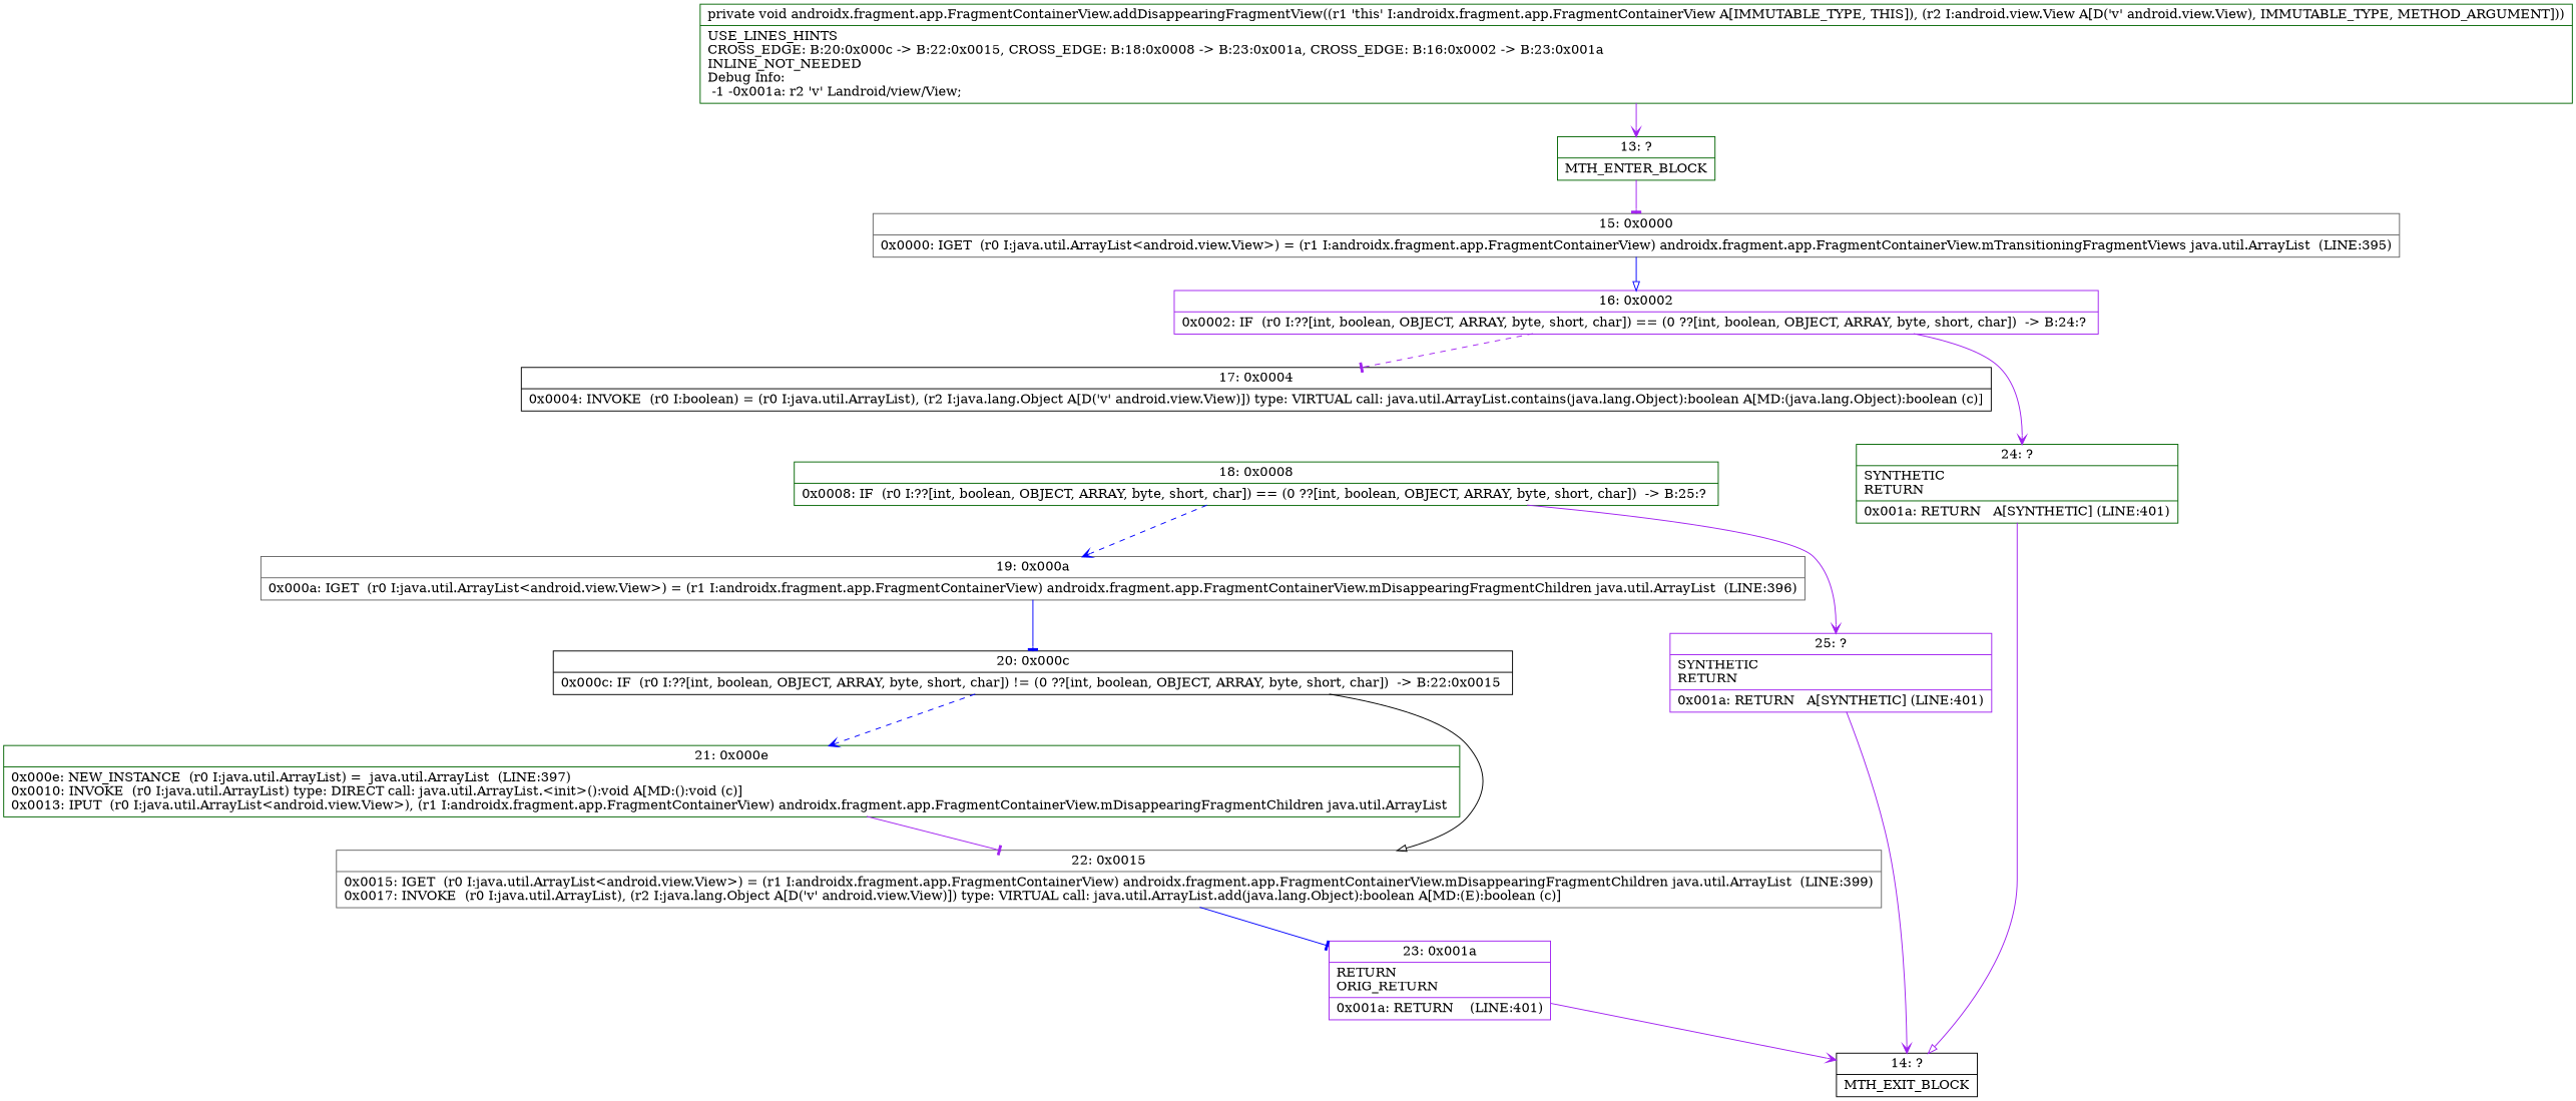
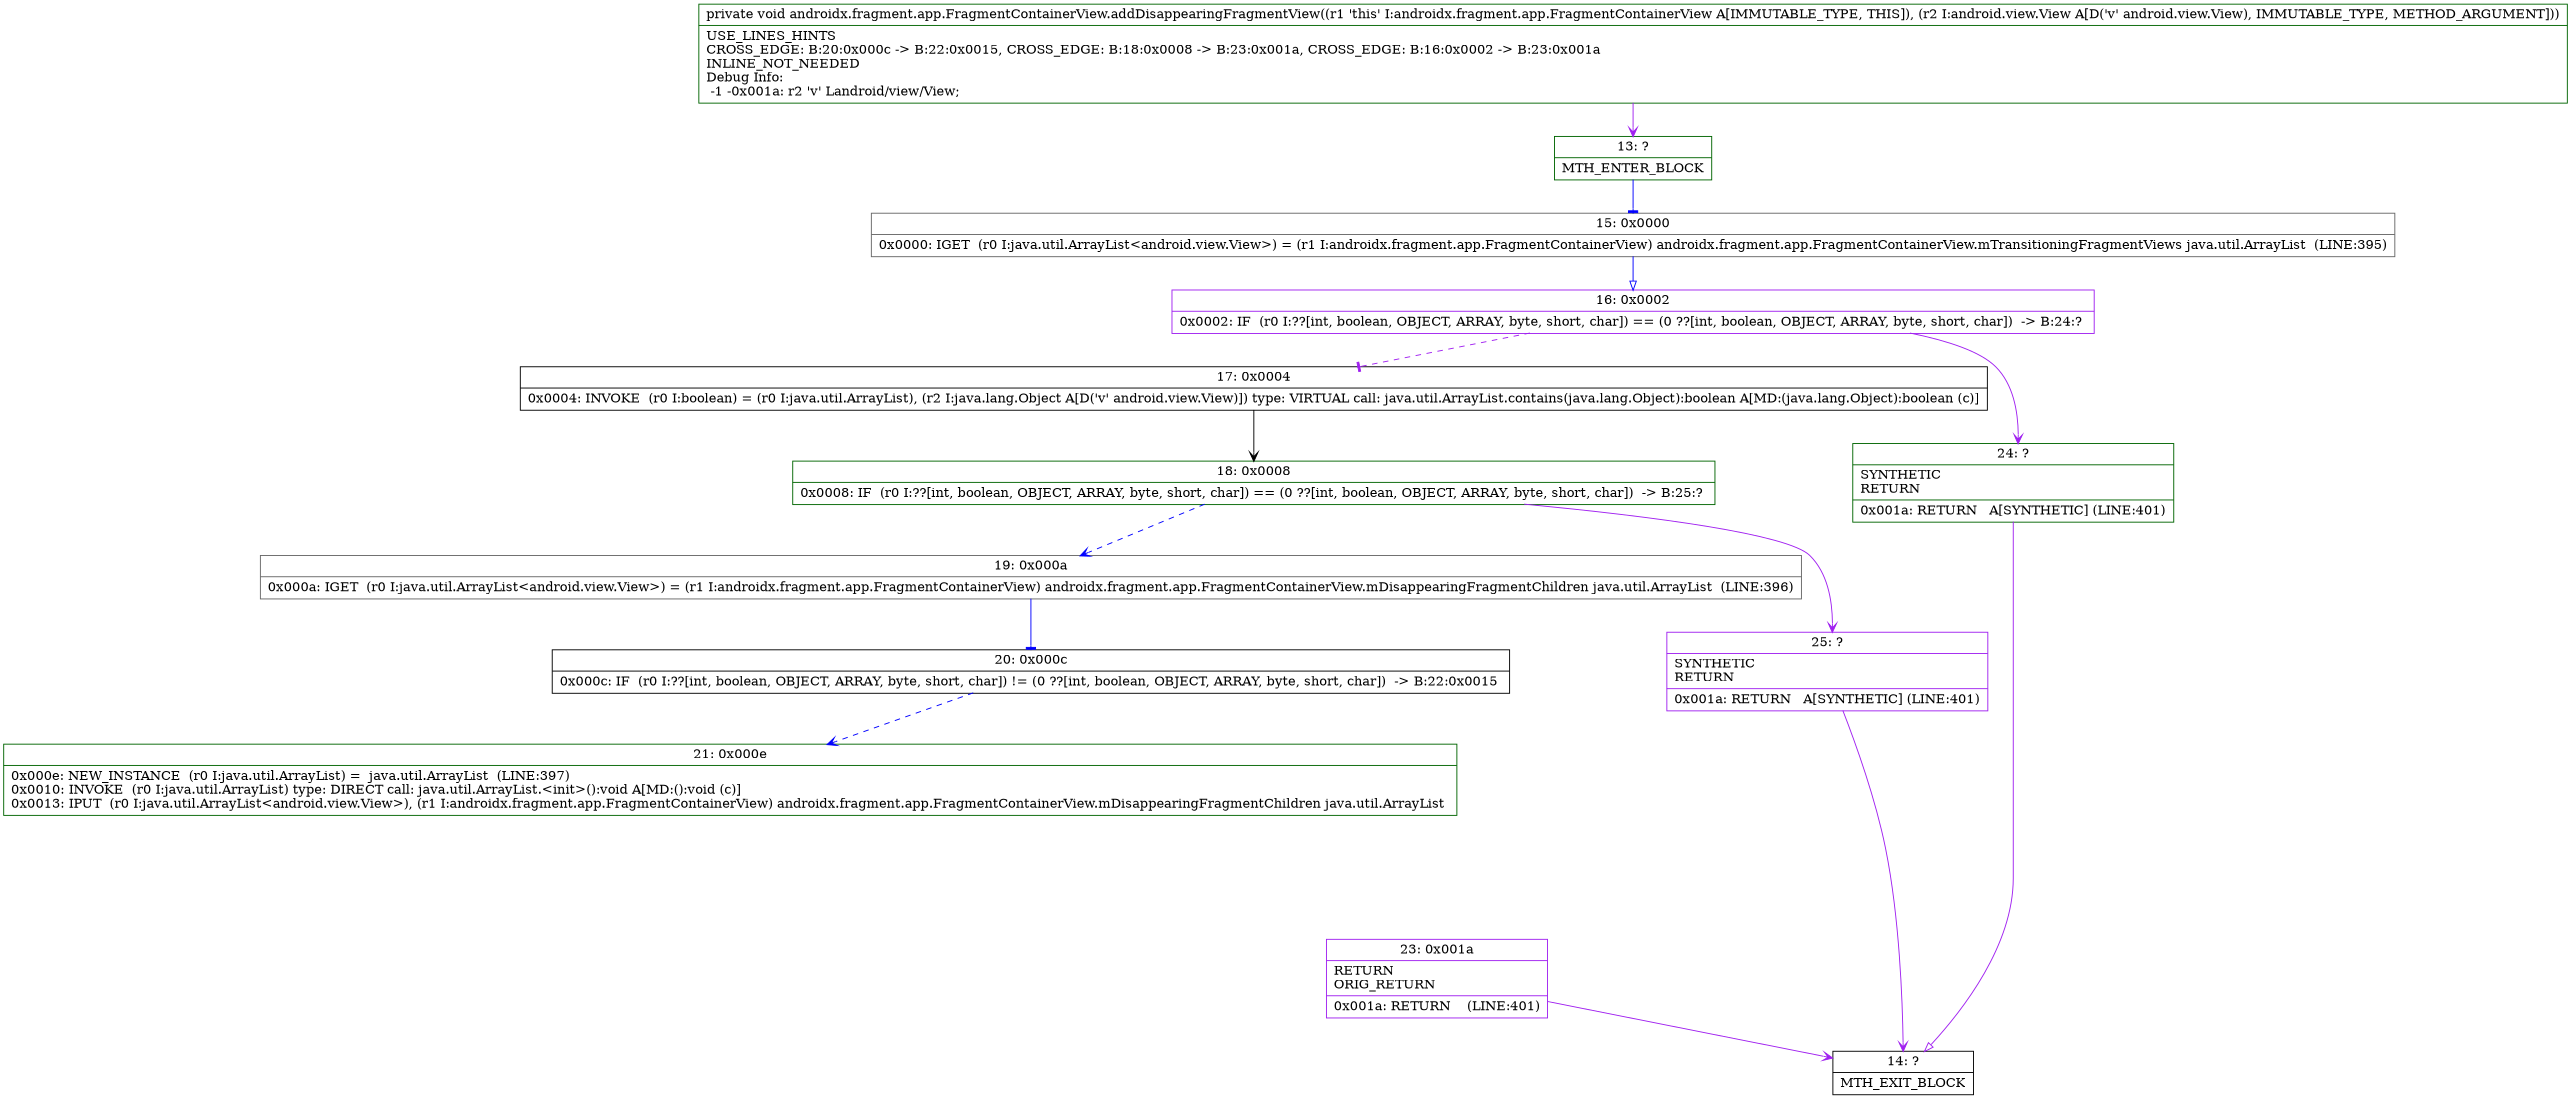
  digraph {
    node [color=darkgreen shape=record]
    edge [arrowhead=vee color=purple]
    n1 [label="{13\:\ ?|MTH_ENTER_BLOCK\l}"]
    n2 [color=gray40 label="{15\:\ 0x0000|0x0000: IGET  (r0 I:java.util.ArrayList\<android.view.View\>) = (r1 I:androidx.fragment.app.FragmentContainerView) androidx.fragment.app.FragmentContainerView.mTransitioningFragmentViews java.util.ArrayList  (LINE:395)\l}"]
    n3 [color=purple label="{16\:\ 0x0002|0x0002: IF  (r0 I:??[int, boolean, OBJECT, ARRAY, byte, short, char]) == (0 ??[int, boolean, OBJECT, ARRAY, byte, short, char])  \-\> B:24:? \l}"]
    n4 [color=black label="{17\:\ 0x0004|0x0004: INVOKE  (r0 I:boolean) = (r0 I:java.util.ArrayList), (r2 I:java.lang.Object A[D('v' android.view.View)]) type: VIRTUAL call: java.util.ArrayList.contains(java.lang.Object):boolean A[MD:(java.lang.Object):boolean (c)]\l}"]
    n5 [label="{24\:\ ?|SYNTHETIC\lRETURN\l|0x001a: RETURN   A[SYNTHETIC] (LINE:401)\l}"]
    n6 [label="{18\:\ 0x0008|0x0008: IF  (r0 I:??[int, boolean, OBJECT, ARRAY, byte, short, char]) == (0 ??[int, boolean, OBJECT, ARRAY, byte, short, char])  \-\> B:25:? \l}"]
    n7 [color=black label="{14\:\ ?|MTH_EXIT_BLOCK\l}"]
    n8 [color=gray40 label="{19\:\ 0x000a|0x000a: IGET  (r0 I:java.util.ArrayList\<android.view.View\>) = (r1 I:androidx.fragment.app.FragmentContainerView) androidx.fragment.app.FragmentContainerView.mDisappearingFragmentChildren java.util.ArrayList  (LINE:396)\l}"]
    n9 [color=purple label="{25\:\ ?|SYNTHETIC\lRETURN\l|0x001a: RETURN   A[SYNTHETIC] (LINE:401)\l}"]
    n10 [color=black label="{20\:\ 0x000c|0x000c: IF  (r0 I:??[int, boolean, OBJECT, ARRAY, byte, short, char]) != (0 ??[int, boolean, OBJECT, ARRAY, byte, short, char])  \-\> B:22:0x0015 \l}"]
    n11 [label="{21\:\ 0x000e|0x000e: NEW_INSTANCE  (r0 I:java.util.ArrayList) =  java.util.ArrayList  (LINE:397)\l0x0010: INVOKE  (r0 I:java.util.ArrayList) type: DIRECT call: java.util.ArrayList.\<init\>():void A[MD:():void (c)]\l0x0013: IPUT  (r0 I:java.util.ArrayList\<android.view.View\>), (r1 I:androidx.fragment.app.FragmentContainerView) androidx.fragment.app.FragmentContainerView.mDisappearingFragmentChildren java.util.ArrayList \l}"]
-   n12 [color=gray40 label="{22\:\ 0x0015|0x0015: IGET  (r0 I:java.util.ArrayList\<android.view.View\>) = (r1 I:androidx.fragment.app.FragmentContainerView) androidx.fragment.app.FragmentContainerView.mDisappearingFragmentChildren java.util.ArrayList  (LINE:399)\l0x0017: INVOKE  (r0 I:java.util.ArrayList), (r2 I:java.lang.Object A[D('v' android.view.View)]) type: VIRTUAL call: java.util.ArrayList.add(java.lang.Object):boolean A[MD:(E):boolean (c)]\l}"]
    n13 [color=purple label="{23\:\ 0x001a|RETURN\lORIG_RETURN\l|0x001a: RETURN    (LINE:401)\l}"]
    n14 [label="{private void androidx.fragment.app.FragmentContainerView.addDisappearingFragmentView((r1 'this' I:androidx.fragment.app.FragmentContainerView A[IMMUTABLE_TYPE, THIS]), (r2 I:android.view.View A[D('v' android.view.View), IMMUTABLE_TYPE, METHOD_ARGUMENT]))  | USE_LINES_HINTS\lCROSS_EDGE: B:20:0x000c \-\> B:22:0x0015, CROSS_EDGE: B:18:0x0008 \-\> B:23:0x001a, CROSS_EDGE: B:16:0x0002 \-\> B:23:0x001a\lINLINE_NOT_NEEDED\lDebug Info:\l  \-1 \-0x001a: r2 'v' Landroid\/view\/View;\l}"]
-   n1 -> n2 [arrowhead=tee]
+   n1 -> n2 [arrowhead=tee color=blue]
    n2 -> n3 [arrowhead=onormal color=blue]
    n3 -> n4 [arrowhead=tee style=dashed]
    n3 -> n5
+   n4 -> n6 [color=black]
    n5 -> n7 [arrowhead=onormal]
    n6 -> n8 [color=blue style=dashed]
    n6 -> n9
    n8 -> n10 [arrowhead=tee color=blue]
    n9 -> n7
    n10 -> n11 [color=blue style=dashed]
-   n10 -> n12 [arrowhead=onormal color=black]
-   n11 -> n12 [arrowhead=tee]
-   n12 -> n13 [arrowhead=tee color=blue]
    n13 -> n7
    n14 -> n1
  }
